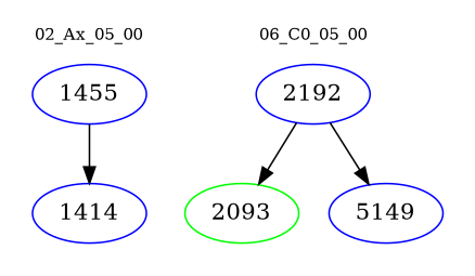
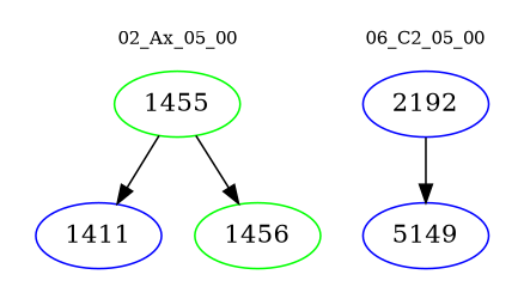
  digraph {
    node [color=blue]
    edge [color=black]
-   n1 [label=1455]
-   n2 [label=1414]
+   n1 [color=green label=1455]
+   n2 [label=1411]
+   n3 [color=green label=1456]
    n4 [label=2192]
-   n5 [color=green label=2093]
    n6 [label=5149]
    subgraph cluster_1 {
      color=white
      fontsize=10
      label="02_Ax_05_00"
      n1
      n2
+     n3
    }
    subgraph cluster_2 {
      color=white
      fontsize=10
-     label="06_C0_05_00"
+     label="06_C2_05_00"
      n4
-     n5
      n6
    }
    n1 -> n2
-   n4 -> n5
+   n1 -> n3
    n4 -> n6
  }
